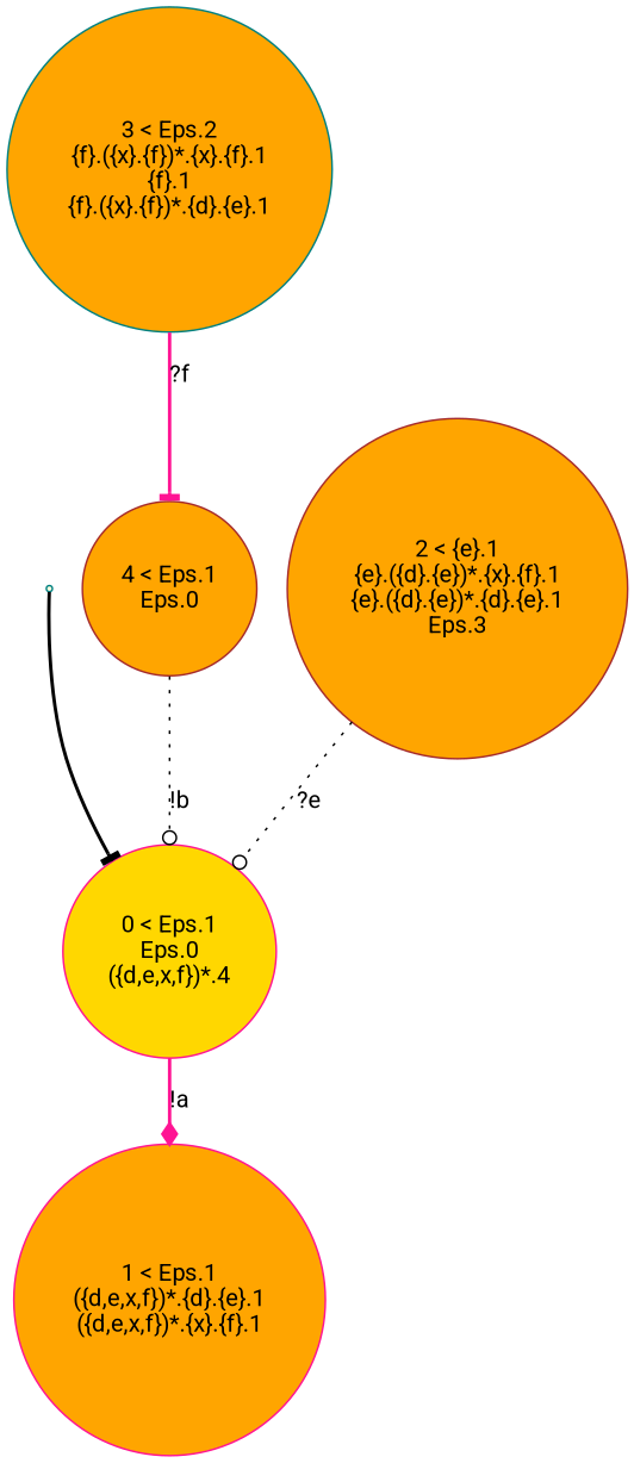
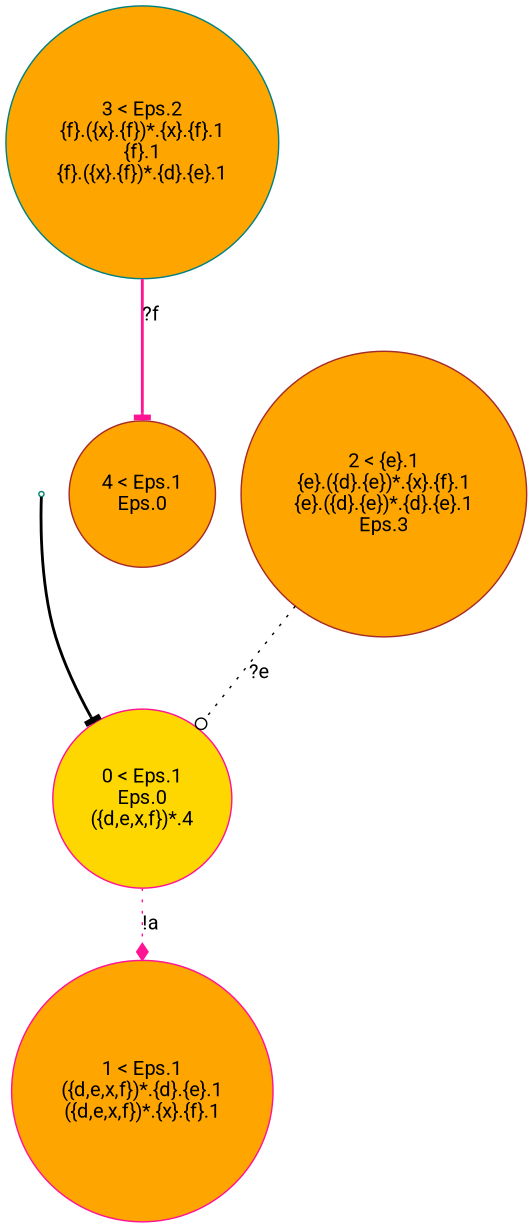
  digraph {
    fontname=Roboto
    node [color=teal fillcolor=orange fontname=Roboto shape=circle style=filled]
    edge [arrowhead=tee color=black fontname=Roboto style=bold]
    ENTRY [fillcolor=lightyellow shape=point]
    n2 [color=deeppink fillcolor=gold label="0 < Eps.1\nEps.0\n({d,e,x,f})*.4\n"]
    n3 [color=deeppink label="1 < Eps.1\n({d,e,x,f})*.{d}.{e}.1\n({d,e,x,f})*.{x}.{f}.1\n"]
    n4 [color=brown label="4 < Eps.1\nEps.0\n"]
    n5 [label="3 < Eps.2\n{f}.({x}.{f})*.{x}.{f}.1\n{f}.1\n{f}.({x}.{f})*.{d}.{e}.1\n"]
    n6 [color=brown label="2 < {e}.1\n{e}.({d}.{e})*.{x}.{f}.1\n{e}.({d}.{e})*.{d}.{e}.1\nEps.3\n"]
    ENTRY -> n2
-   n2 -> n3 [arrowhead=diamond color=deeppink label="!a"]
-   n4 -> n2 [arrowhead=odot label="!b" style=dotted]
+   n2 -> n3 [arrowhead=diamond color=deeppink label="!a" style=dotted]
    n5 -> n4 [color=deeppink label="?f"]
    n6 -> n2 [arrowhead=odot label="?e" style=dotted]
  }
